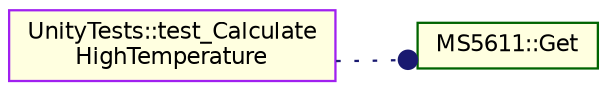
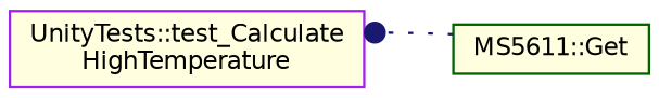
  digraph {
    rankdir=LR
    node [fillcolor=lightyellow fontname=Helvetica fontsize=10 shape=record style=filled]
    n1 [color=purple fontcolor=black height=0.2 label="UnityTests::test_Calculate\lHighTemperature" width=0.4]
    n2 [color=darkgreen height=0.2 label="MS5611::Get" width=0.4]
-   n1 -> n2 [color=midnightblue fontname=Helvetica fontsize=10 labelfontname=Helvetica labelfontsize=10 style=dotted arrowhead=dot]
+   n2 -> n1 [color=midnightblue fontname=Helvetica fontsize=10 labelfontname=Helvetica labelfontsize=10 style=dotted arrowhead=dot]
  }
